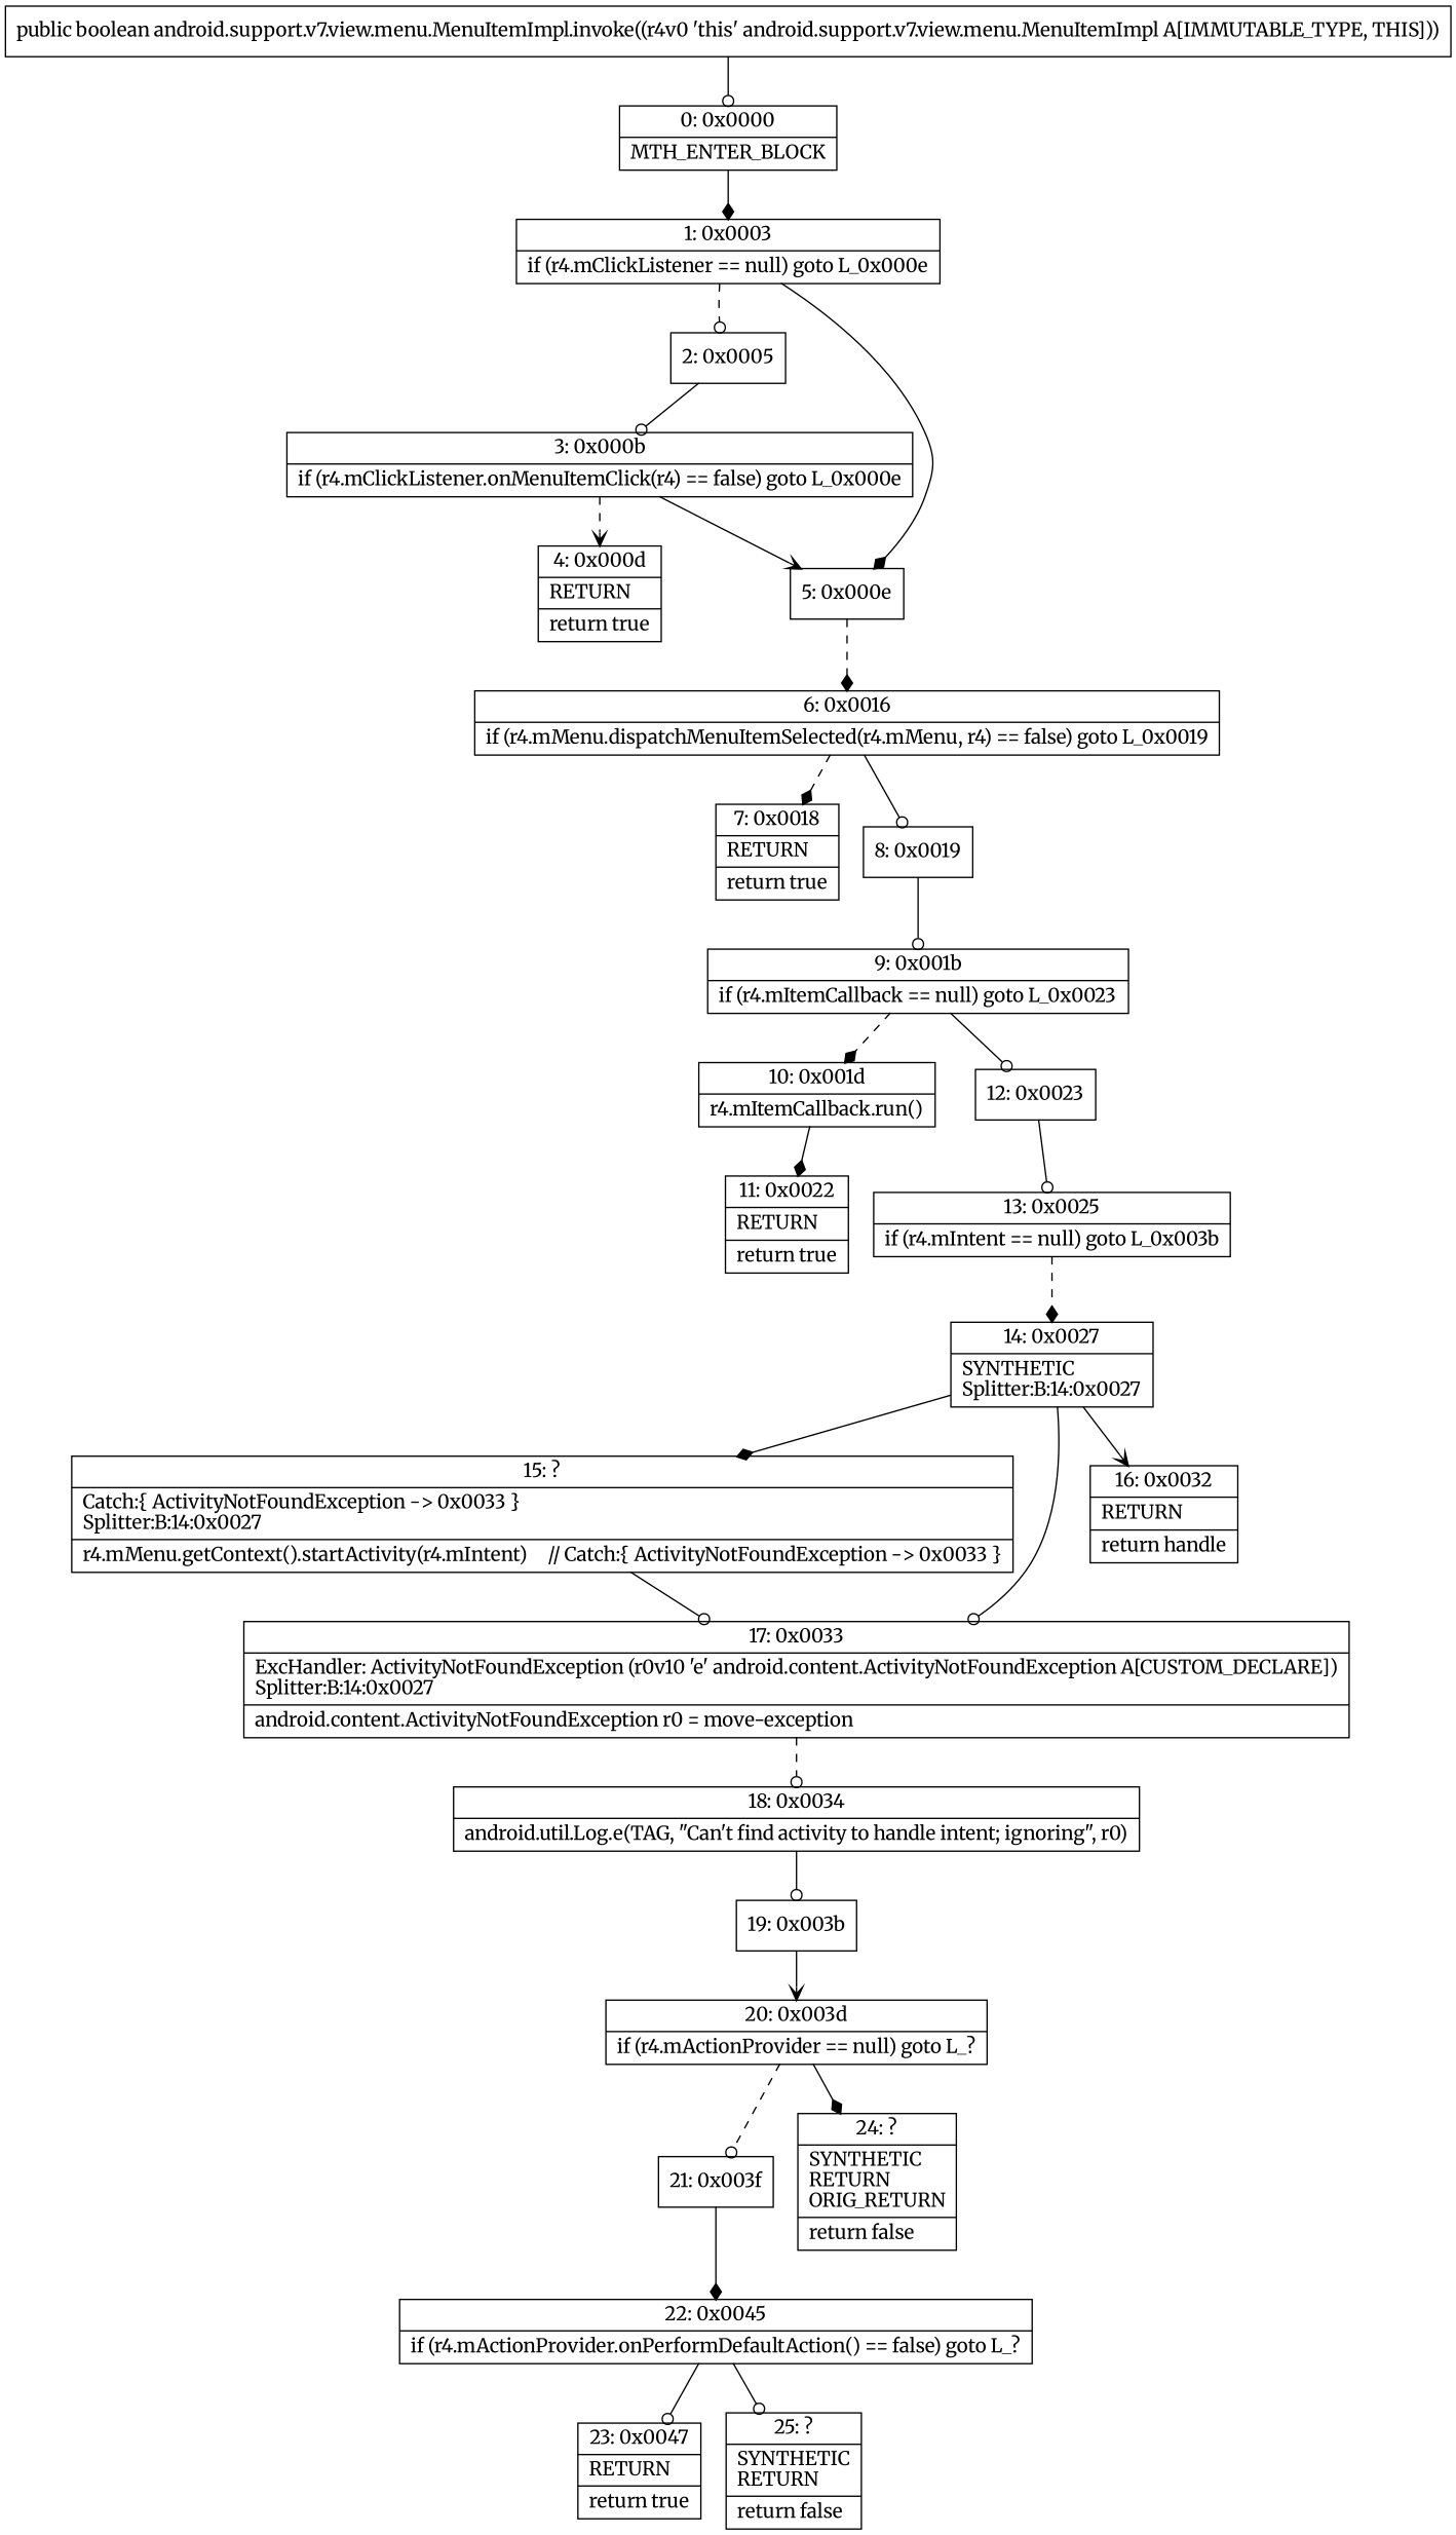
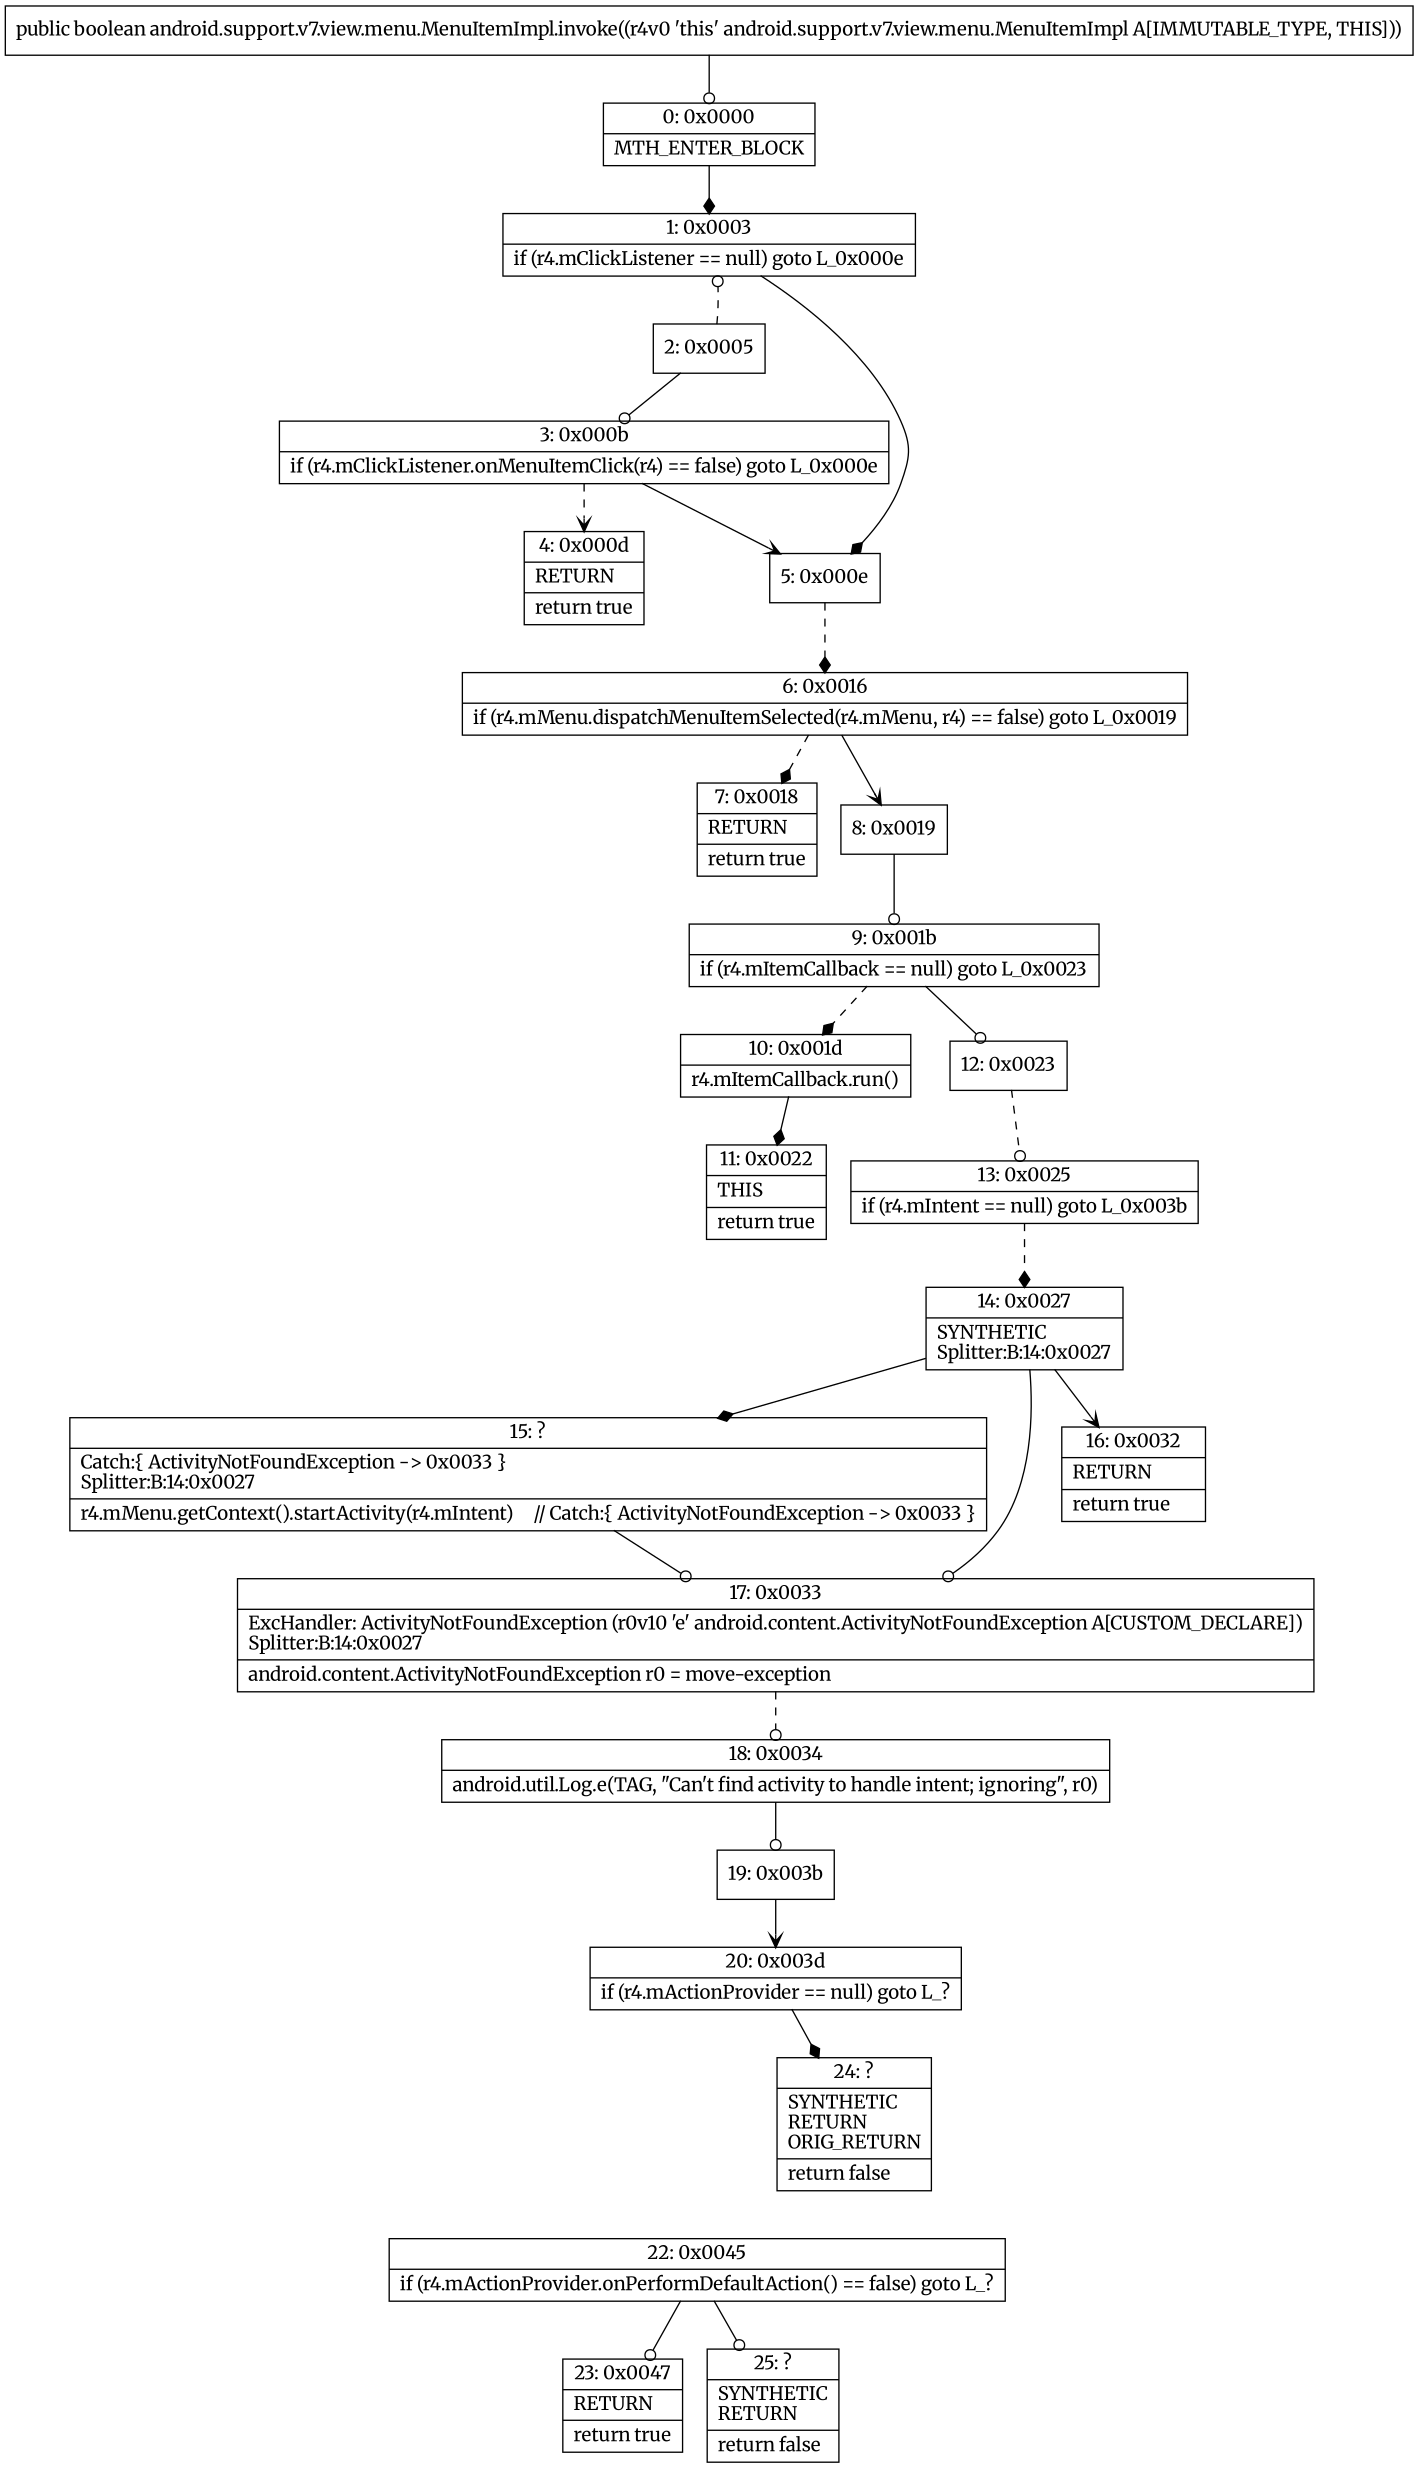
  digraph {
    fontname=Merriweather
    node [fontname=Merriweather shape=record]
    edge [arrowhead=odot fontname=Merriweather]
    n1 [label="{0\:\ 0x0000|MTH_ENTER_BLOCK\l}"]
    n2 [label="{1\:\ 0x0003|if (r4.mClickListener == null) goto L_0x000e\l}"]
    n3 [label="{2\:\ 0x0005}"]
    n4 [label="{5\:\ 0x000e}"]
    n5 [label="{3\:\ 0x000b|if (r4.mClickListener.onMenuItemClick(r4) == false) goto L_0x000e\l}"]
    n6 [label="{6\:\ 0x0016|if (r4.mMenu.dispatchMenuItemSelected(r4.mMenu, r4) == false) goto L_0x0019\l}"]
    n7 [label="{4\:\ 0x000d|RETURN\l|return true\l}"]
    n8 [label="{7\:\ 0x0018|RETURN\l|return true\l}"]
    n9 [label="{8\:\ 0x0019}"]
    n10 [label="{9\:\ 0x001b|if (r4.mItemCallback == null) goto L_0x0023\l}"]
    n11 [label="{10\:\ 0x001d|r4.mItemCallback.run()\l}"]
    n12 [label="{12\:\ 0x0023}"]
-   n13 [label="{11\:\ 0x0022|RETURN\l|return true\l}"]
+   n13 [label="{11\:\ 0x0022|THIS\l|return true\l}"]
    n14 [label="{13\:\ 0x0025|if (r4.mIntent == null) goto L_0x003b\l}"]
    n15 [label="{14\:\ 0x0027|SYNTHETIC\lSplitter:B:14:0x0027\l}"]
    n16 [label="{15\:\ ?|Catch:\{ ActivityNotFoundException \-\> 0x0033 \}\lSplitter:B:14:0x0027\l|r4.mMenu.getContext().startActivity(r4.mIntent)     \/\/ Catch:\{ ActivityNotFoundException \-\> 0x0033 \}\l}"]
    n17 [label="{17\:\ 0x0033|ExcHandler: ActivityNotFoundException (r0v10 'e' android.content.ActivityNotFoundException A[CUSTOM_DECLARE])\lSplitter:B:14:0x0027\l|android.content.ActivityNotFoundException r0 = move\-exception\l}"]
-   n18 [label="{16\:\ 0x0032|RETURN\l|return handle\l}"]
+   n18 [label="{16\:\ 0x0032|RETURN\l|return true\l}"]
    n19 [label="{19\:\ 0x003b}"]
    n20 [label="{20\:\ 0x003d|if (r4.mActionProvider == null) goto L_?\l}"]
    n21 [label="{18\:\ 0x0034|android.util.Log.e(TAG, \"Can't find activity to handle intent; ignoring\", r0)\l}"]
-   n22 [label="{21\:\ 0x003f}"]
    n23 [label="{24\:\ ?|SYNTHETIC\lRETURN\lORIG_RETURN\l|return false\l}"]
    n24 [label="{22\:\ 0x0045|if (r4.mActionProvider.onPerformDefaultAction() == false) goto L_?\l}"]
    n25 [label="{23\:\ 0x0047|RETURN\l|return true\l}"]
    n26 [label="{25\:\ ?|SYNTHETIC\lRETURN\l|return false\l}"]
    n27 [label="{public boolean android.support.v7.view.menu.MenuItemImpl.invoke((r4v0 'this' android.support.v7.view.menu.MenuItemImpl A[IMMUTABLE_TYPE, THIS])) }"]
    n1 -> n2 [arrowhead=diamond]
-   n2 -> n3 [style=dashed]
+   n3 -> n2 [style=dashed]
    n2 -> n4 [arrowhead=diamond]
    n3 -> n5
    n4 -> n6 [arrowhead=diamond style=dashed]
    n5 -> n4 [arrowhead=vee]
    n5 -> n7 [arrowhead=vee style=dashed]
    n6 -> n8 [arrowhead=diamond style=dashed]
-   n6 -> n9
+   n6 -> n9 [arrowhead=vee]
    n9 -> n10
    n10 -> n11 [arrowhead=diamond style=dashed]
    n10 -> n12
    n11 -> n13 [arrowhead=diamond]
-   n12 -> n14
+   n12 -> n14 [style=dashed]
    n14 -> n15 [arrowhead=diamond style=dashed]
    n15 -> n16 [arrowhead=diamond]
    n15 -> n17
    n15 -> n18 [arrowhead=vee]
    n16 -> n17
    n17 -> n21 [style=dashed]
    n19 -> n20 [arrowhead=vee]
-   n20 -> n22 [style=dashed]
    n20 -> n23 [arrowhead=diamond]
    n21 -> n19
-   n22 -> n24 [arrowhead=diamond]
    n24 -> n25 [style=solid]
    n24 -> n26
    n27 -> n1
  }
